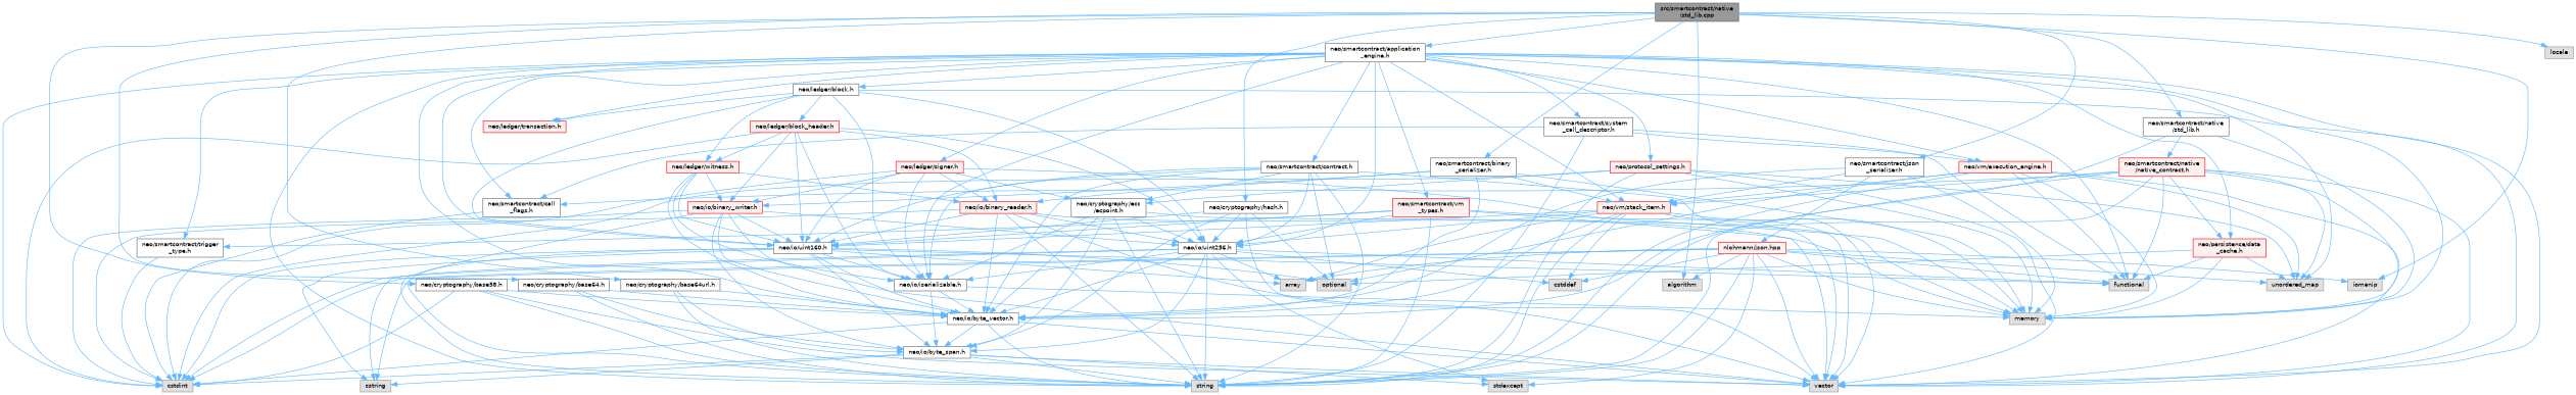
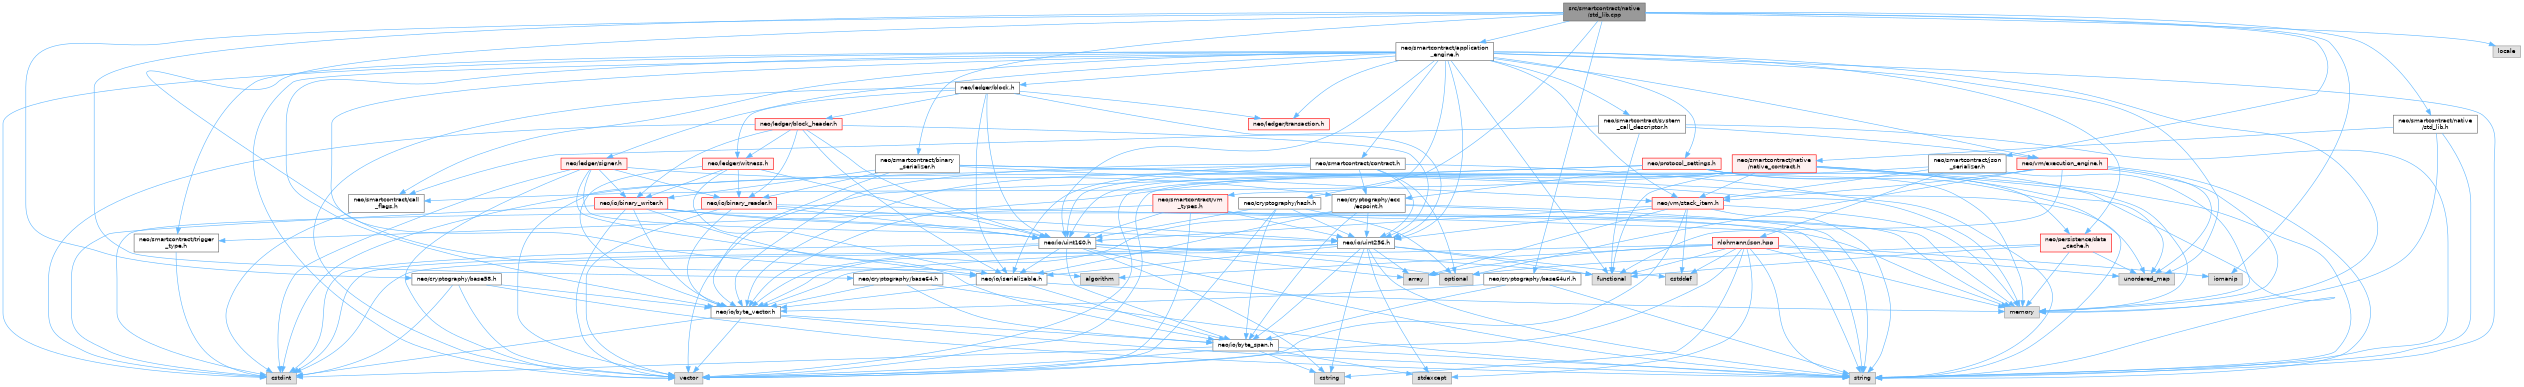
  digraph {
    node [color=grey40 fillcolor=white fontname=Helvetica fontsize=10 shape=box style=filled]
    edge [color=steelblue1 fontname=Helvetica fontsize=10 labelfontname=Helvetica labelfontsize=10 style=solid]
    n1 [color=gray40 fillcolor=grey60 fontcolor=black height=0.2 label="src/smartcontract/native\l/std_lib.cpp" width=0.4]
    n2 [color=grey60 fillcolor="#E0E0E0" height=0.2 label=algorithm width=0.4]
    n3 [height=0.2 label="neo/cryptography/base58.h" width=0.4]
    n4 [height=0.2 label="neo/cryptography/base64.h" width=0.4]
    n5 [height=0.2 label="neo/cryptography/base64url.h" width=0.4]
    n6 [height=0.2 label="neo/cryptography/hash.h" width=0.4]
    n7 [height=0.2 label="neo/smartcontract/application\l_engine.h" width=0.4]
    n8 [height=0.2 label="neo/smartcontract/binary\l_serializer.h" width=0.4]
    n9 [height=0.2 label="neo/smartcontract/json\l_serializer.h" width=0.4]
    n10 [color=grey60 fillcolor="#E0E0E0" height=0.2 label=iomanip width=0.4]
    n11 [height=0.2 label="neo/smartcontract/native\l/std_lib.h" width=0.4]
    n12 [color=grey60 fillcolor="#E0E0E0" height=0.2 label=locale width=0.4]
    n13 [height=0.2 label="neo/io/byte_vector.h" width=0.4]
    n14 [color=grey60 fillcolor="#E0E0E0" height=0.2 label=cstdint width=0.4]
    n15 [color=grey60 fillcolor="#E0E0E0" height=0.2 label=string width=0.4]
    n16 [color=grey60 fillcolor="#E0E0E0" height=0.2 label=vector width=0.4]
    n17 [height=0.2 label="neo/io/byte_span.h" width=0.4]
    n18 [height=0.2 label="neo/io/uint160.h" width=0.4]
    n19 [height=0.2 label="neo/io/uint256.h" width=0.4]
    n20 [color=grey60 fillcolor="#E0E0E0" height=0.2 label=optional width=0.4]
    n21 [height=0.2 label="neo/io/iserializable.h" width=0.4]
    n22 [color=grey60 fillcolor="#E0E0E0" height=0.2 label=functional width=0.4]
    n23 [color=grey60 fillcolor="#E0E0E0" height=0.2 label=memory width=0.4]
    n24 [height=0.2 label="neo/ledger/block.h" width=0.4]
    n25 [color=red fillcolor="#FFF0F0" height=0.2 label="neo/ledger/transaction.h" width=0.4]
    n26 [color=red fillcolor="#FFF0F0" height=0.2 label="neo/ledger/signer.h" width=0.4]
    n27 [color=red fillcolor="#FFF0F0" height=0.2 label="neo/persistence/data\l_cache.h" width=0.4]
    n28 [color=grey60 fillcolor="#E0E0E0" height=0.2 label=unordered_map width=0.4]
    n29 [color=red fillcolor="#FFF0F0" height=0.2 label="neo/protocol_settings.h" width=0.4]
    n30 [height=0.2 label="neo/smartcontract/call\l_flags.h" width=0.4]
    n31 [height=0.2 label="neo/smartcontract/contract.h" width=0.4]
    n32 [height=0.2 label="neo/smartcontract/system\l_call_descriptor.h" width=0.4]
    n33 [color=red fillcolor="#FFF0F0" height=0.2 label="neo/vm/execution_engine.h" width=0.4]
    n34 [color=red fillcolor="#FFF0F0" height=0.2 label="neo/vm/stack_item.h" width=0.4]
    n35 [height=0.2 label="neo/smartcontract/trigger\l_type.h" width=0.4]
    n36 [color=red fillcolor="#FFF0F0" height=0.2 label="neo/smartcontract/vm\l_types.h" width=0.4]
    n37 [color=red fillcolor="#FFF0F0" height=0.2 label="neo/io/binary_reader.h" width=0.4]
    n38 [color=red fillcolor="#FFF0F0" height=0.2 label="neo/io/binary_writer.h" width=0.4]
    n39 [color=red fillcolor="#FFF0F0" height=0.2 label="nlohmann/json.hpp" width=0.4]
    n40 [color=red fillcolor="#FFF0F0" height=0.2 label="neo/smartcontract/native\l/native_contract.h" width=0.4]
    n41 [color=grey60 fillcolor="#E0E0E0" height=0.2 label=cstring width=0.4]
    n42 [color=grey60 fillcolor="#E0E0E0" height=0.2 label=stdexcept width=0.4]
    n43 [color=grey60 fillcolor="#E0E0E0" height=0.2 label=array width=0.4]
    n44 [color=grey60 fillcolor="#E0E0E0" height=0.2 label=cstddef width=0.4]
    n45 [color=red fillcolor="#FFF0F0" height=0.2 label="neo/ledger/block_header.h" width=0.4]
    n46 [color=red fillcolor="#FFF0F0" height=0.2 label="neo/ledger/witness.h" width=0.4]
    n47 [height=0.2 label="neo/cryptography/ecc\l/ecpoint.h" width=0.4]
    n1 -> n2
    n1 -> n3
    n1 -> n4
    n1 -> n5
    n1 -> n6
    n1 -> n7
    n1 -> n8
    n1 -> n9
    n1 -> n10
    n1 -> n11
    n1 -> n12
    n3 -> n13
    n3 -> n14
    n3 -> n15
    n3 -> n16
    n4 -> n13
    n4 -> n15
    n4 -> n17
    n5 -> n13
    n5 -> n15
    n5 -> n17
    n6 -> n16
    n6 -> n17
    n6 -> n18
    n6 -> n19
    n6 -> n20
    n7 -> n13
    n7 -> n14
    n7 -> n15
    n7 -> n16
    n7 -> n18
    n7 -> n19
    n7 -> n21
    n7 -> n22
    n7 -> n23
    n7 -> n24
    n7 -> n25
    n7 -> n26
    n7 -> n27
    n7 -> n28
    n7 -> n29
    n7 -> n30
    n7 -> n31
    n7 -> n32
    n7 -> n33
    n7 -> n34
    n7 -> n35
    n7 -> n36
    n8 -> n13
    n8 -> n23
    n8 -> n34
    n8 -> n37
    n8 -> n38
    n9 -> n13
    n9 -> n23
    n9 -> n34
    n9 -> n39
    n11 -> n15
    n11 -> n23
    n11 -> n40
    n13 -> n14
    n13 -> n15
    n13 -> n16
    n13 -> n17
    n17 -> n14
    n17 -> n15
    n17 -> n16
    n17 -> n41
    n17 -> n42
    n18 -> n13
    n18 -> n14
    n18 -> n15
    n18 -> n17
    n18 -> n20
    n18 -> n21
    n18 -> n22
    n18 -> n41
    n18 -> n43
    n19 -> n13
    n19 -> n14
    n19 -> n15
    n19 -> n17
    n19 -> n21
    n19 -> n22
    n19 -> n41
    n19 -> n42
    n19 -> n43
    n19 -> n44
    n21 -> n13
    n21 -> n17
    n21 -> n23
    n24 -> n16
    n24 -> n18
    n24 -> n19
    n24 -> n21
    n24 -> n25
    n24 -> n45
    n24 -> n46
    n26 -> n14
    n26 -> n16
    n26 -> n18
    n26 -> n21
    n26 -> n37
    n26 -> n38
    n26 -> n47
    n27 -> n20
    n27 -> n22
    n27 -> n23
    n27 -> n28
    n29 -> n14
    n29 -> n15
    n29 -> n16
    n29 -> n23
    n29 -> n28
    n29 -> n47
    n30 -> n14
    n31 -> n13
    n31 -> n15
    n31 -> n16
    n31 -> n18
    n31 -> n19
    n31 -> n20
    n31 -> n21
    n31 -> n47
    n32 -> n15
    n32 -> n22
    n32 -> n30
    n32 -> n33
    n33 -> n15
    n33 -> n16
    n33 -> n20
    n33 -> n22
    n33 -> n23
    n33 -> n28
    n33 -> n34
-   n34 -> n13
    n34 -> n15
    n34 -> n16
    n34 -> n18
    n34 -> n19
    n34 -> n23
    n34 -> n43
    n34 -> n44
    n35 -> n14
    n36 -> n15
    n36 -> n16
    n36 -> n18
    n36 -> n19
    n36 -> n23
    n36 -> n35
    n37 -> n13
    n37 -> n14
-   n37 -> n15
+   n8 -> n15
    n37 -> n16
    n37 -> n18
    n37 -> n19
    n37 -> n23
    n38 -> n13
    n38 -> n14
    n38 -> n15
    n38 -> n16
    n38 -> n17
    n38 -> n18
    n38 -> n19
    n39 -> n2
    n39 -> n10
    n39 -> n14
    n39 -> n15
    n39 -> n16
    n39 -> n22
    n39 -> n23
    n39 -> n28
    n39 -> n41
    n39 -> n42
    n39 -> n43
    n39 -> n44
    n40 -> n13
    n40 -> n15
    n40 -> n16
+   n40 -> n18
    n40 -> n22
    n40 -> n23
    n40 -> n27
    n40 -> n28
    n40 -> n30
    n40 -> n34
    n45 -> n14
    n45 -> n18
    n45 -> n19
    n45 -> n21
    n45 -> n37
    n45 -> n38
    n45 -> n46
    n46 -> n13
    n46 -> n18
    n46 -> n21
    n46 -> n37
    n46 -> n38
    n47 -> n13
    n47 -> n15
    n47 -> n17
    n47 -> n19
    n47 -> n21
    n47 -> n23
  }
